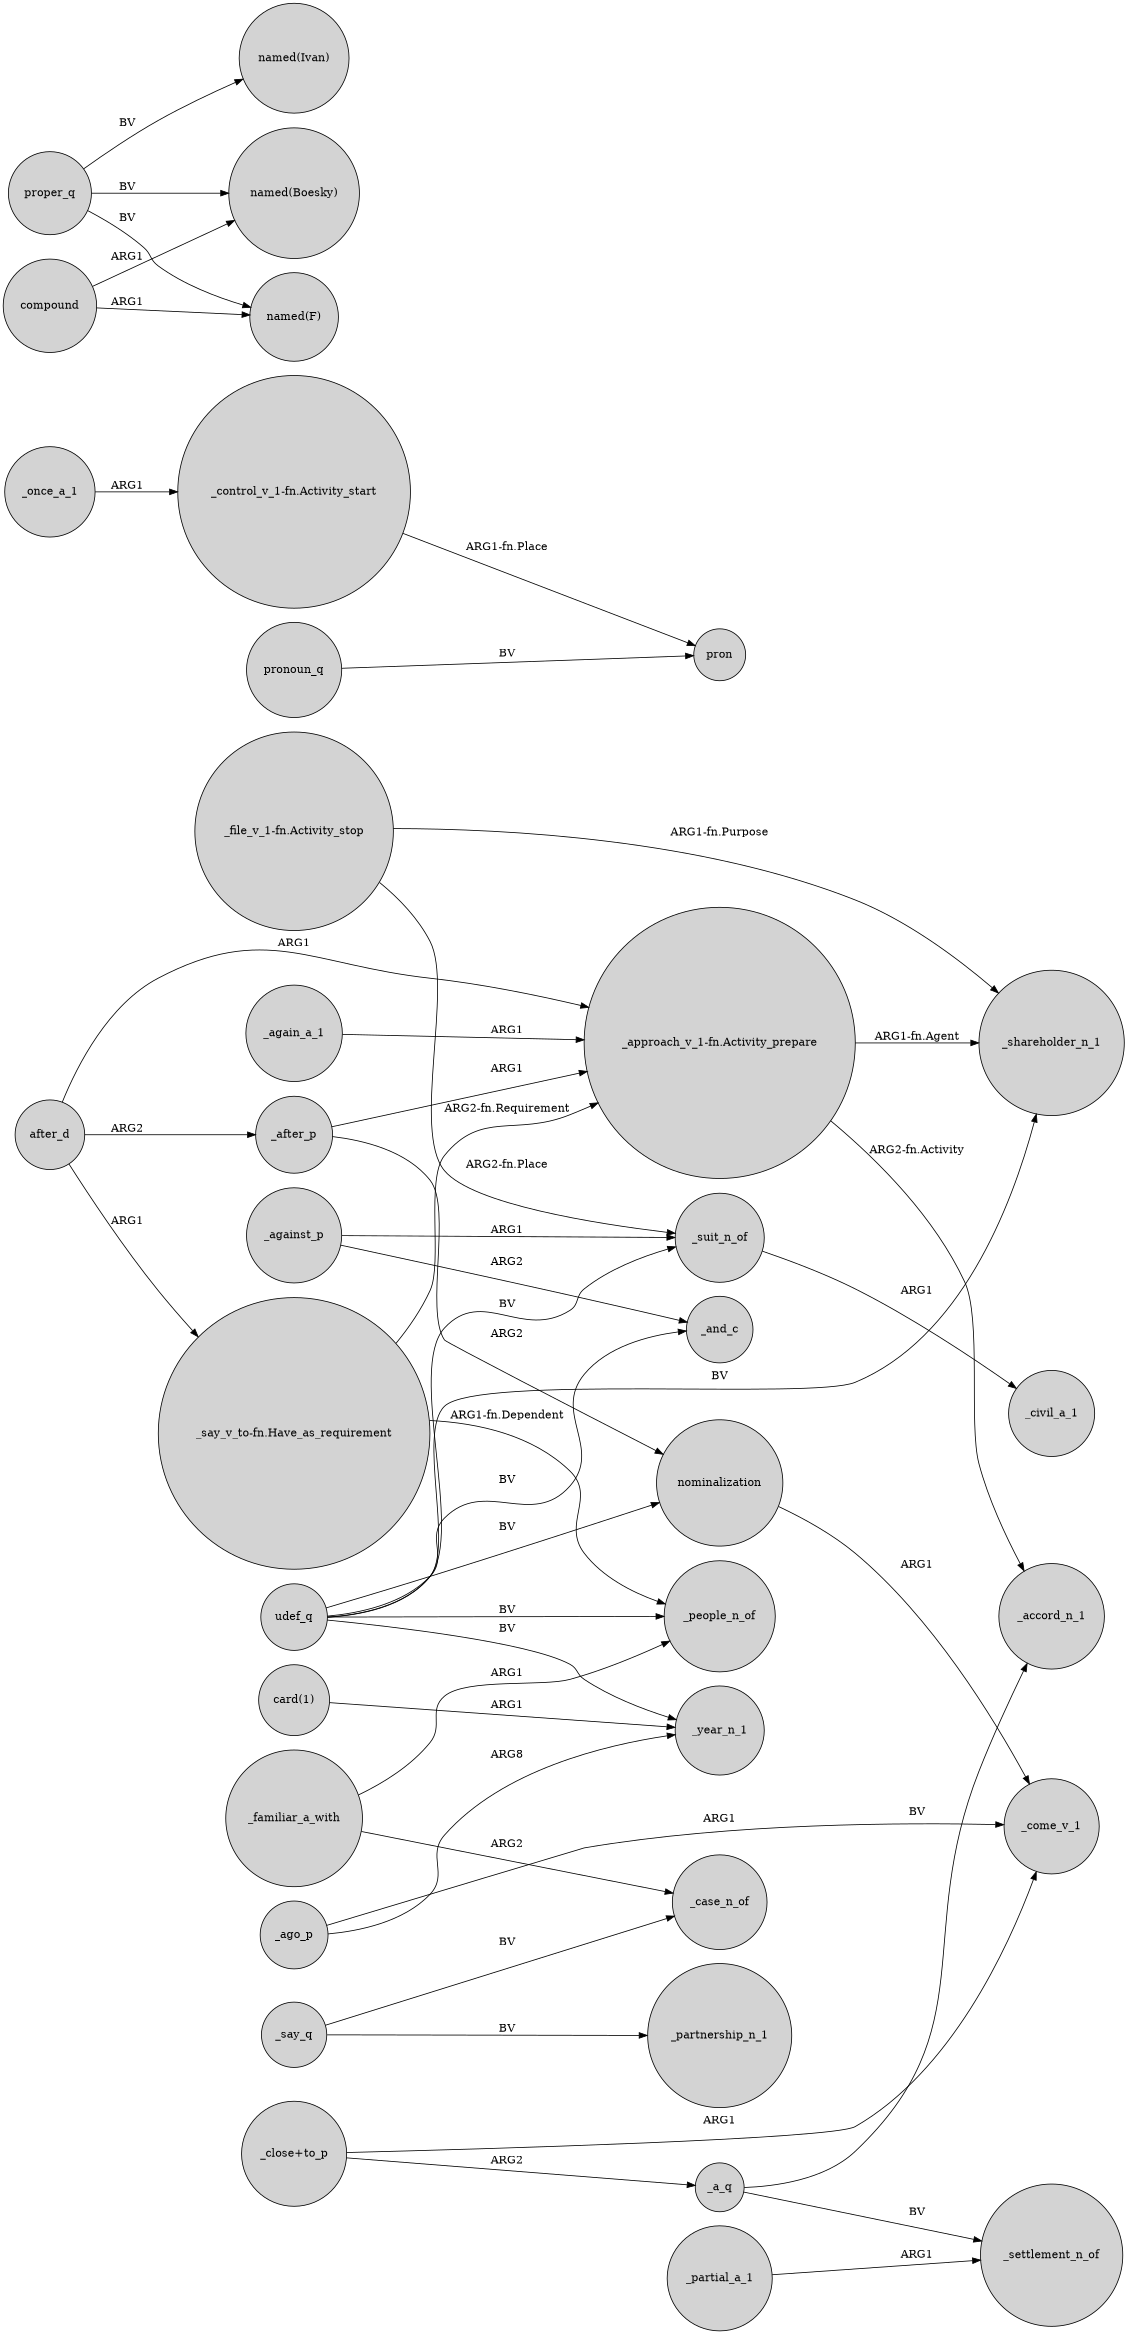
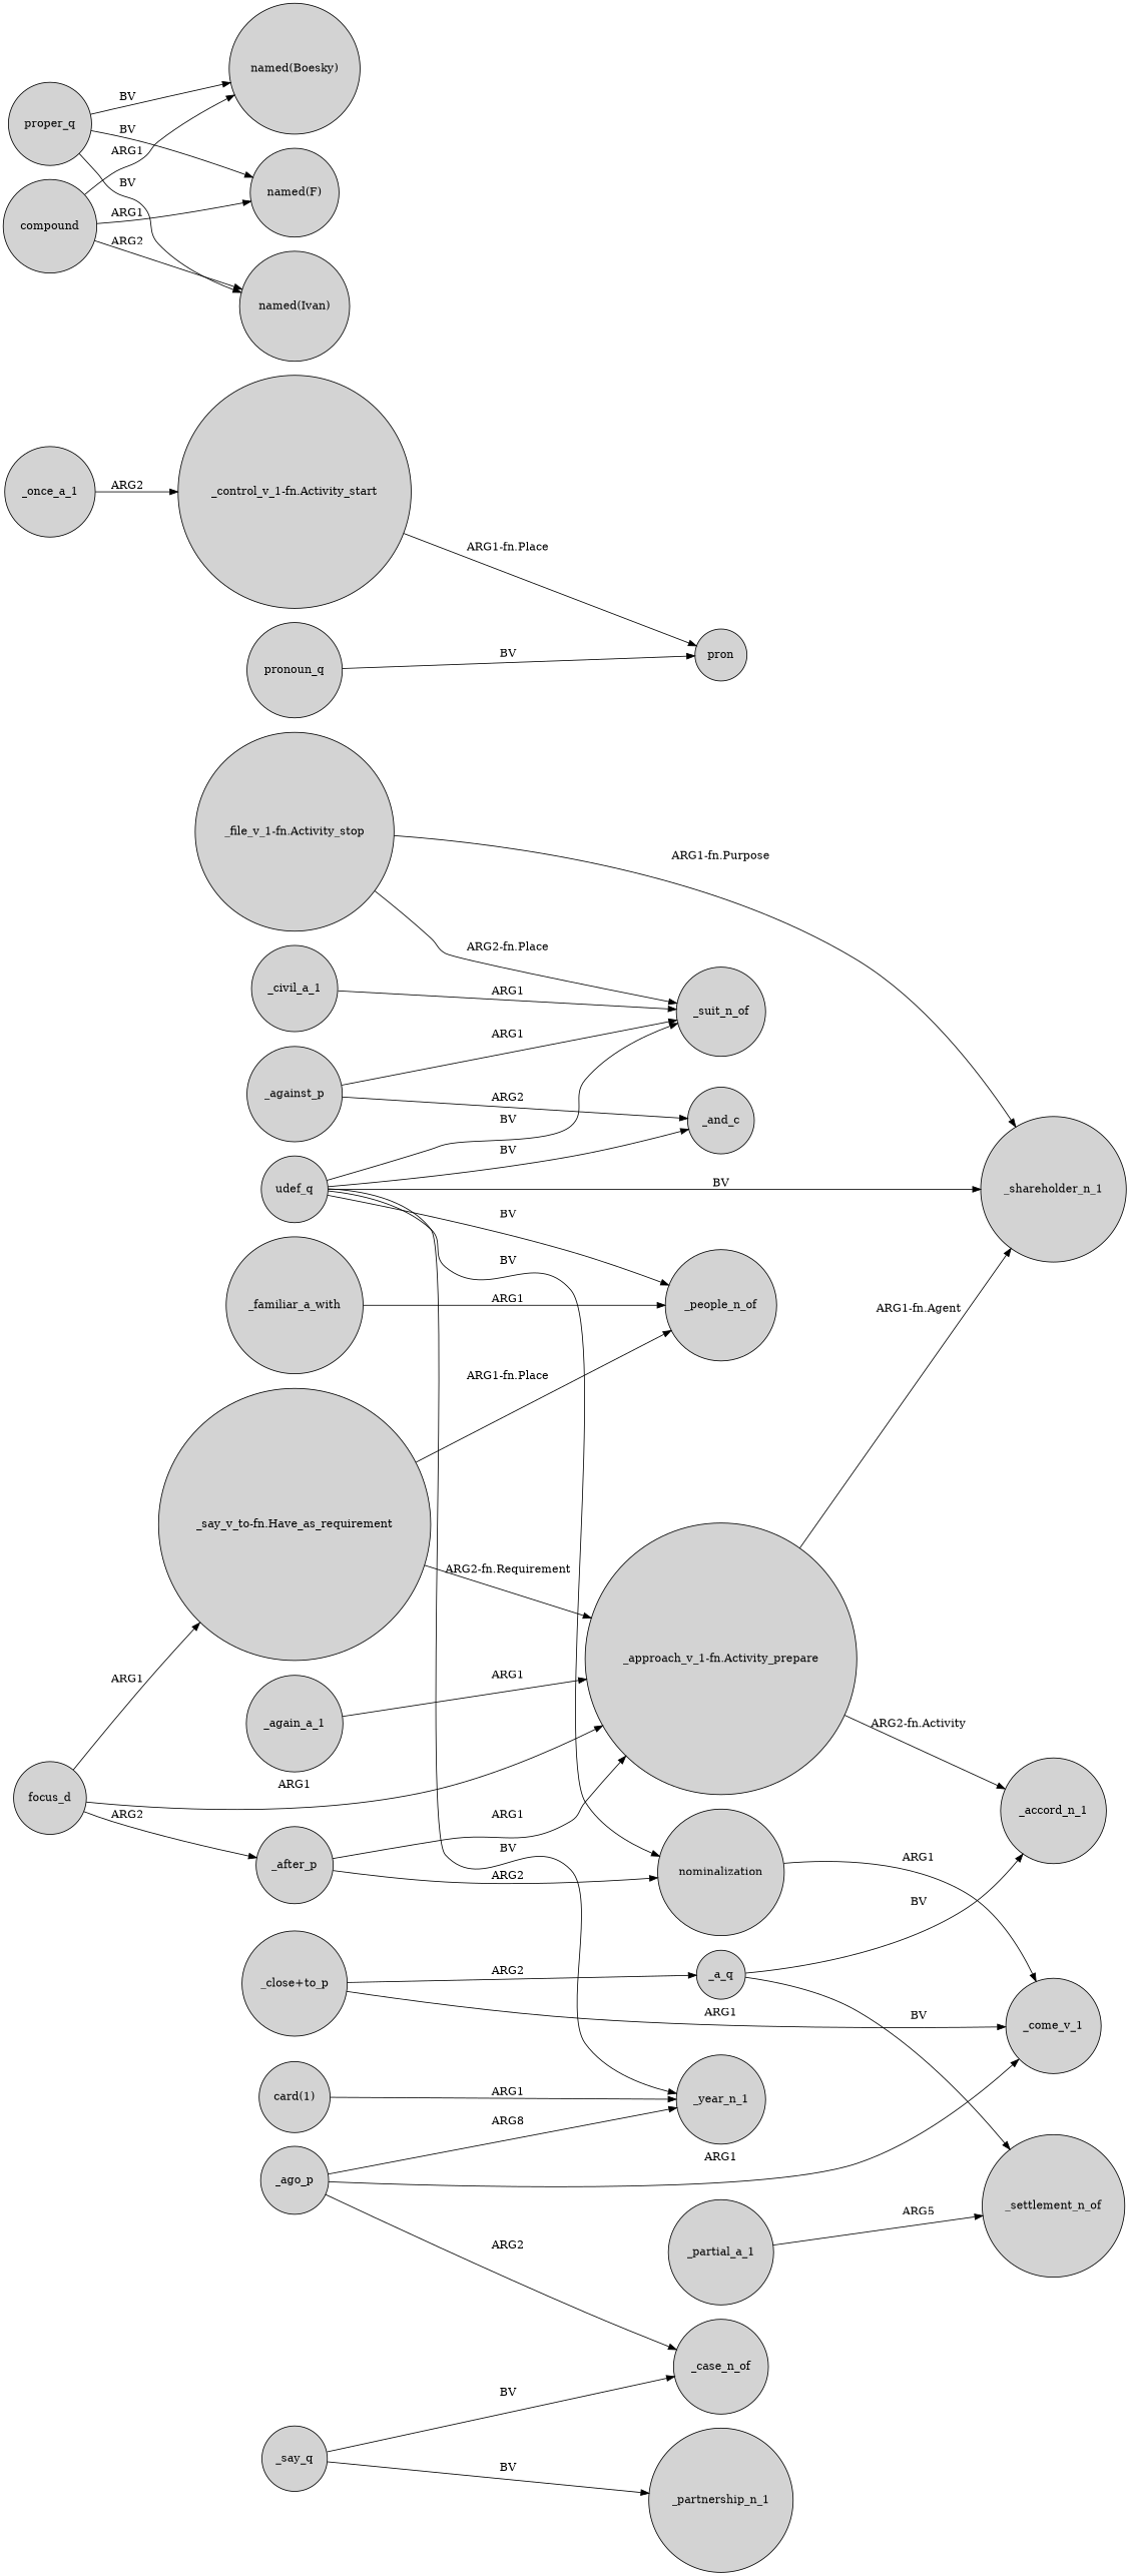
  digraph {
    rankdir=LR
    node [shape=circle style=filled]
    udef_q
    _people_n_of
    _shareholder_n_1
    _suit_n_of
    _and_c
    _year_n_1
    nominalization
    _come_v_1
    "_file_v_1-fn.Activity_stop"
    "_approach_v_1-fn.Activity_prepare"
    _accord_n_1
    _against_p
    "card(1)"
    _once_a_1
    "_control_v_1-fn.Activity_start"
    pron
    proper_q
    "named(F)"
    "named(Boesky)"
    "named(Ivan)"
-   focus_d [label=after_d]
+   focus_d
    "_say_v_to-fn.Have_as_requirement"
    _after_p
    _civil_a_1
    _partial_a_1
    _settlement_n_of
    "_close+to_p"
    _a_q
    pronoun_q
    compound
    _ago_p
    _familiar_a_with
    _case_n_of
    _again_a_1
    n35 [label=_say_q]
    _partnership_n_1
    udef_q -> _people_n_of [label=BV]
    udef_q -> _shareholder_n_1 [label=BV]
    udef_q -> _suit_n_of [label=BV]
    udef_q -> _and_c [label=BV]
    udef_q -> _year_n_1 [label=BV]
    udef_q -> nominalization [label=BV]
    nominalization -> _come_v_1 [label=ARG1]
    "_file_v_1-fn.Activity_stop" -> _shareholder_n_1 [label="ARG1-fn.Purpose"]
    "_file_v_1-fn.Activity_stop" -> _suit_n_of [label="ARG2-fn.Place"]
    "_approach_v_1-fn.Activity_prepare" -> _shareholder_n_1 [label="ARG1-fn.Agent"]
    "_approach_v_1-fn.Activity_prepare" -> _accord_n_1 [label="ARG2-fn.Activity"]
    _against_p -> _suit_n_of [label=ARG1]
    _against_p -> _and_c [label=ARG2]
    "card(1)" -> _year_n_1 [label=ARG1]
-   _once_a_1 -> "_control_v_1-fn.Activity_start" [label=ARG1]
+   _once_a_1 -> "_control_v_1-fn.Activity_start" [label=ARG2]
    "_control_v_1-fn.Activity_start" -> pron [label="ARG1-fn.Place"]
    proper_q -> "named(F)" [label=BV]
    proper_q -> "named(Boesky)" [label=BV]
    proper_q -> "named(Ivan)" [label=BV]
    focus_d -> "_approach_v_1-fn.Activity_prepare" [label=ARG1]
    focus_d -> "_say_v_to-fn.Have_as_requirement" [label=ARG1]
    focus_d -> _after_p [label=ARG2]
-   "_say_v_to-fn.Have_as_requirement" -> _people_n_of [label="ARG1-fn.Dependent"]
+   "_say_v_to-fn.Have_as_requirement" -> _people_n_of [label="ARG1-fn.Place"]
    "_say_v_to-fn.Have_as_requirement" -> "_approach_v_1-fn.Activity_prepare" [label="ARG2-fn.Requirement"]
    _after_p -> nominalization [label=ARG2]
    _after_p -> "_approach_v_1-fn.Activity_prepare" [label=ARG1]
-   _suit_n_of -> _civil_a_1 [label=ARG1]
-   _partial_a_1 -> _settlement_n_of [label=ARG1]
+   _civil_a_1 -> _suit_n_of [label=ARG1]
+   _partial_a_1 -> _settlement_n_of [label=ARG5]
    "_close+to_p" -> _come_v_1 [label=ARG1]
    "_close+to_p" -> _a_q [label=ARG2]
    _a_q -> _accord_n_1 [label=BV]
    _a_q -> _settlement_n_of [label=BV]
    pronoun_q -> pron [label=BV]
    compound -> "named(F)" [label=ARG1]
    compound -> "named(Boesky)" [label=ARG1]
+   compound -> "named(Ivan)" [label=ARG2]
    _ago_p -> _year_n_1 [label=ARG8]
    _ago_p -> _come_v_1 [label=ARG1]
    _familiar_a_with -> _people_n_of [label=ARG1]
-   _familiar_a_with -> _case_n_of [label=ARG2]
+   _ago_p -> _case_n_of [label=ARG2]
    _again_a_1 -> "_approach_v_1-fn.Activity_prepare" [label=ARG1]
    n35 -> _case_n_of [label=BV]
    n35 -> _partnership_n_1 [label=BV]
  }
